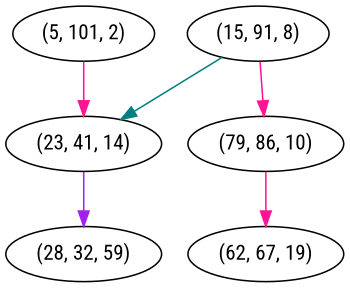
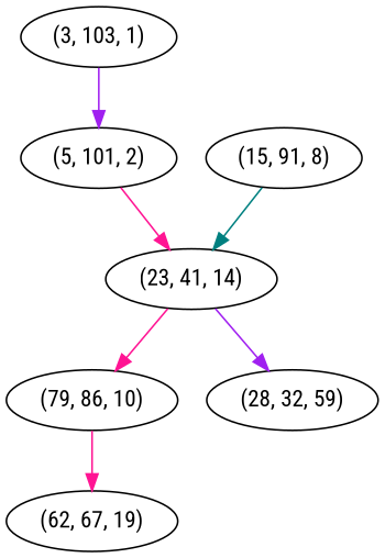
  digraph {
    fontname="Roboto Condensed"
    node [fontname="Roboto Condensed"]
    edge [color=deeppink fontname="Roboto Condensed"]
+   "(3, 103, 1)"
    "(5, 101, 2)"
    "(23, 41, 14)"
    "(15, 91, 8)"
    "(79, 86, 10)"
    n6 [label="(28, 32, 59)"]
    "(62, 67, 19)"
+   "(3, 103, 1)" -> "(5, 101, 2)" [color=purple]
    "(5, 101, 2)" -> "(23, 41, 14)"
    "(23, 41, 14)" -> n6 [color=purple]
    "(15, 91, 8)" -> "(23, 41, 14)" [color=teal]
-   "(15, 91, 8)" -> "(79, 86, 10)"
+   "(23, 41, 14)" -> "(79, 86, 10)"
    "(79, 86, 10)" -> "(62, 67, 19)"
  }
